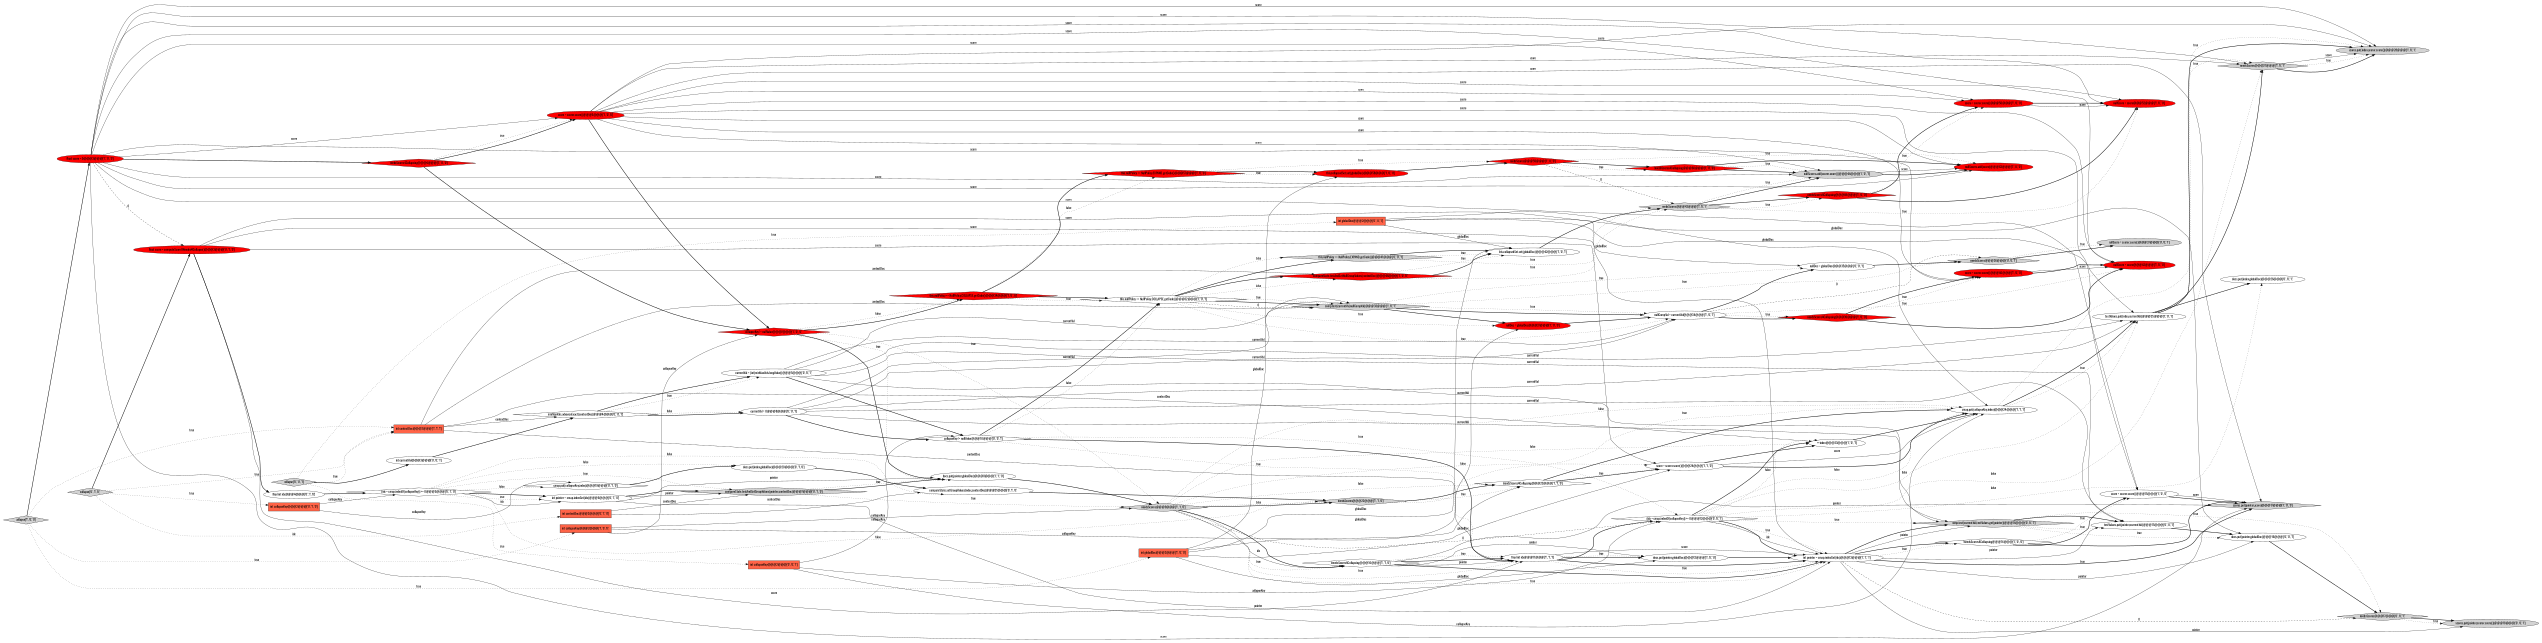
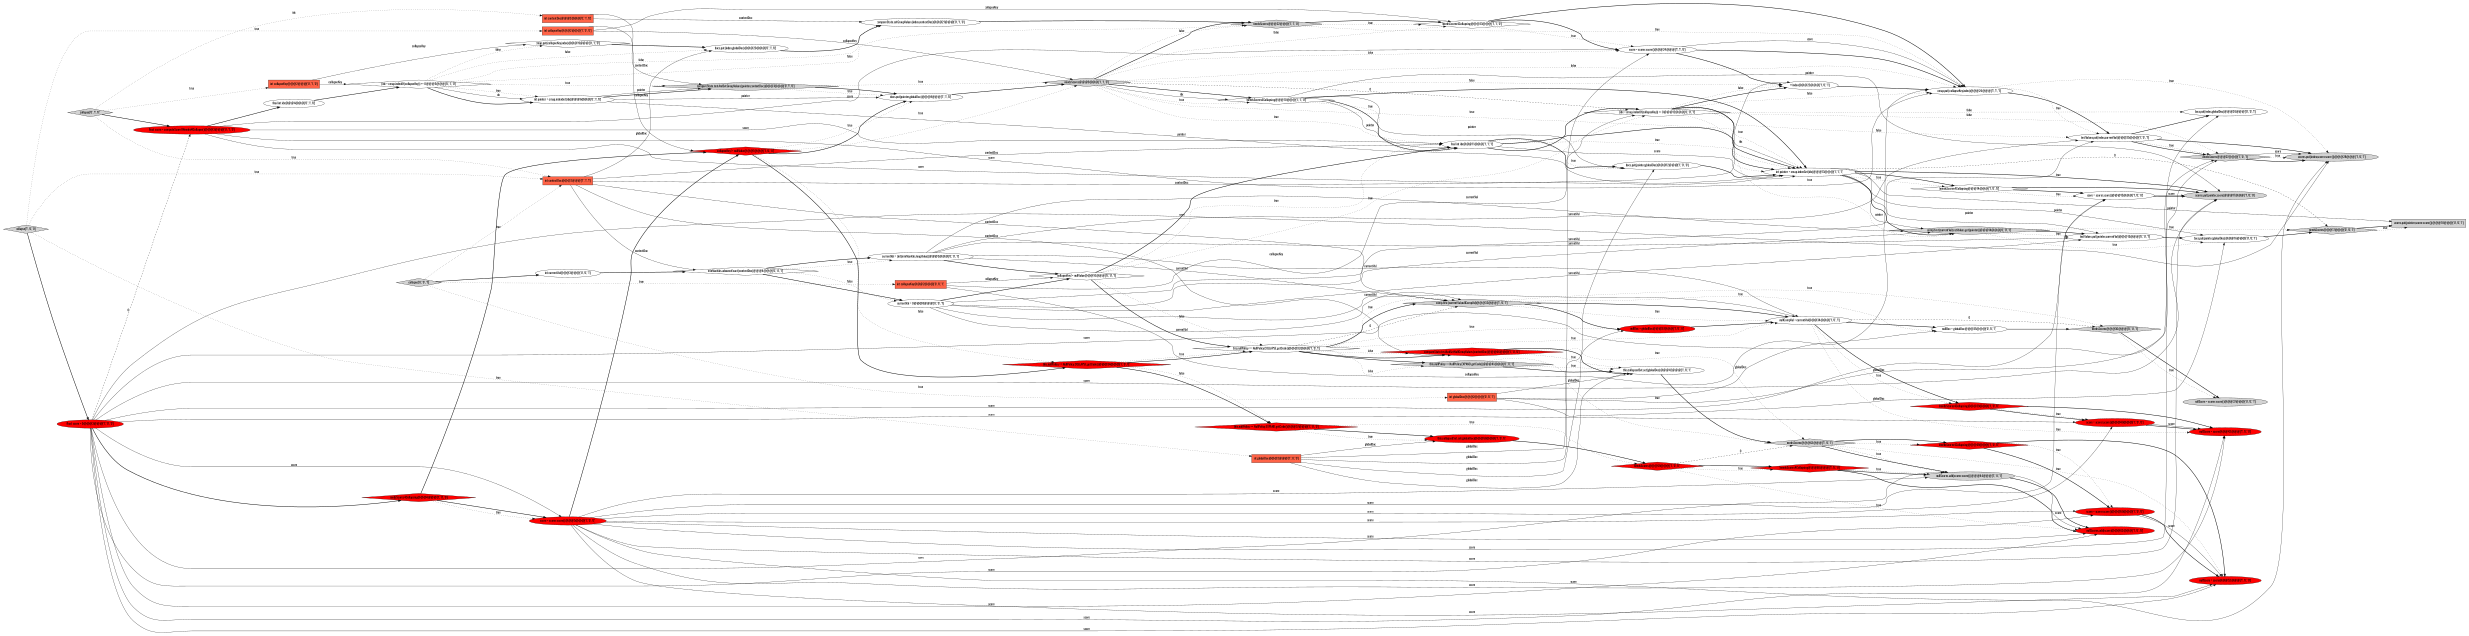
  digraph {
    fontname=Oswald
    rankdir=LR
    node [fillcolor=white fontname=Oswald shape=ellipse style=filled]
    edge [fontname=Oswald style=bold]
    n1 [fillcolor=tomato label="int contextDoc@@@2@@@['1', '1', '1']" shape=box]
    n2 [label="++index@@@23@@@['1', '0', '1']"]
    n3 [fillcolor=lightgray label="comp.test(currentVal,nullCompVal)@@@33@@@['1', '0', '1']" shape=diamond]
    n4 [label="docs.put(index,globalDoc)@@@20@@@['0', '1', '0']"]
    n5 [fillcolor=red label="compareState.testAndSetNullGroupValues(contextDoc)@@@46@@@['1', '0', '0']" shape=diamond]
    n6 [label="final int idx@@@11@@@['1', '1', '1']"]
    n7 [label="minMaxVals.advanceExact(contextDoc)@@@4@@@['0', '0', '1']" shape=diamond]
    n8 [label="cmap.put(collapseKey,index)@@@24@@@['1', '1', '1']"]
    n9 [fillcolor=lightgray label="needsScores@@@36@@@['0', '0', '1']" shape=diamond]
    n10 [fillcolor=red label="nullDoc = globalDoc@@@37@@@['1', '0', '0']"]
    n11 [label="nullCompVal = currentVal@@@34@@@['1', '0', '1']"]
    n12 [label="nullDoc = globalDoc@@@35@@@['0', '0', '1']"]
    n13 [label="compareState.setGroupValues(index,contextDoc)@@@21@@@['0', '1', '0']"]
    n14 [fillcolor=lightgray label="needsScores@@@43@@@['1', '0', '1']" shape=diamond]
    n15 [label="this.collapsedSet.set(globalDoc)@@@42@@@['1', '0', '1']"]
    n16 [label="(idx = cmap.indexOf(collapseKey)) >= 0@@@12@@@['0', '0', '1']" shape=diamond]
    n17 [label="int pointer = cmap.indexGet(idx)@@@13@@@['1', '1', '1']"]
    n18 [label="docs.put(pointer,globalDoc)@@@12@@@['1', '0', '0']"]
    n19 [label="docs.put(pointer,globalDoc)@@@8@@@['1', '1', '0']"]
    n20 [fillcolor=lightgray label="needsScores@@@9@@@['1', '1', '0']" shape=diamond]
    n21 [label="currentVal = (int)minMaxVals.longValue()@@@5@@@['0', '0', '1']"]
    n22 [label="currentVal = 0@@@8@@@['0', '0', '1']"]
    n23 [fillcolor=tomato label="int collapseKey@@@2@@@['0', '0', '1']" shape=box]
    n24 [label="collapseKey != nullValue@@@10@@@['0', '0', '1']" shape=diamond]
    n25 [label="this.nullPolicy == NullPolicy.COLLAPSE.getCode()@@@32@@@['1', '0', '1']" shape=diamond]
    n26 [label="docs.put(index,globalDoc)@@@26@@@['0', '0', '1']"]
    n27 [fillcolor=lightgray label="needsScores@@@27@@@['1', '0', '1']" shape=diamond]
    n28 [label="testValues.put(index,currentVal)@@@25@@@['1', '0', '1']"]
    n29 [fillcolor=lightgray label="comp.test(currentVal,testValues.get(pointer))@@@14@@@['0', '0', '1']" shape=diamond]
    n30 [fillcolor=lightgray label="scores.put(index,scorer.score())@@@28@@@['1', '0', '1']"]
    n31 [label="score = scorer.score()@@@24@@@['1', '1', '0']"]
    n32 [fillcolor=lightgray label="nullScore = scorer.score()@@@37@@@['0', '0', '1']"]
    n33 [label="score = scorer.score()@@@15@@@['1', '0', '0']"]
-   n34 [fillcolor=lightgray label="scores.put(pointer,score)@@@17@@@['1', '0', '0']" shape=diamond]
+   n34 [fillcolor=lightgray label="scores.put(pointer,score)@@@17@@@['1', '0', '0']"]
    n35 [fillcolor=red label="collapseKey != nullValue@@@7@@@['1', '0', '0']" shape=diamond]
    n36 [fillcolor=red label="this.nullPolicy == NullPolicy.COLLAPSE.getCode()@@@34@@@['1', '0', '0']" shape=diamond]
    n37 [fillcolor=red label="this.nullPolicy == NullPolicy.EXPAND.getCode()@@@57@@@['1', '0', '0']" shape=diamond]
    n38 [label="!needsScores4Collapsing@@@10@@@['1', '1', '0']" shape=diamond]
    n39 [fillcolor=lightgray label="needsScores@@@22@@@['1', '1', '0']" shape=diamond]
    n40 [label="!needsScores4Collapsing@@@23@@@['1', '1', '0']" shape=diamond]
    n41 [label="final int idx@@@4@@@['0', '1', '0']"]
    n42 [label="(idx = cmap.indexOf(collapseKey)) >= 0@@@5@@@['0', '1', '0']" shape=diamond]
    n43 [label="cmap.put(collapseKey,index)@@@19@@@['0', '1', '0']" shape=diamond]
    n44 [fillcolor=lightgray label="compareState.testAndSetGroupValues(pointer,contextDoc)@@@7@@@['0', '1', '0']" shape=diamond]
    n45 [label="int pointer = cmap.indexGet(idx)@@@6@@@['0', '1', '0']"]
    n46 [label="int currentVal@@@3@@@['0', '0', '1']"]
    n47 [fillcolor=lightgray label="this.nullPolicy == NullPolicy.EXPAND.getCode()@@@41@@@['0', '0', '1']" shape=diamond]
    n48 [fillcolor=red label="needsScores@@@59@@@['1', '0', '0']" shape=diamond]
    n49 [fillcolor=red label="this.collapsedSet.set(globalDoc)@@@58@@@['1', '0', '0']"]
    n50 [fillcolor=red label="nullScore = score@@@42@@@['1', '0', '0']"]
    n51 [fillcolor=red label="!needsScores4Collapsing@@@39@@@['1', '0', '0']" shape=diamond]
    n52 [fillcolor=red label="!needsScores4Collapsing@@@60@@@['1', '0', '0']" shape=diamond]
    n53 [fillcolor=red label="nullScores.add(score)@@@63@@@['1', '0', '0']"]
    n54 [fillcolor=lightgray label="nullScores.add(scorer.score())@@@44@@@['1', '0', '1']"]
    n55 [fillcolor=red label="nullScore = score@@@52@@@['1', '0', '0']"]
    n56 [fillcolor=red label="!needsScores4Collapsing@@@49@@@['1', '0', '0']" shape=diamond]
    n57 [label="!needsScores4Collapsing@@@14@@@['1', '0', '0']" shape=diamond]
    n58 [label="testValues.put(pointer,currentVal)@@@15@@@['0', '0', '1']"]
    n59 [label="docs.put(pointer,globalDoc)@@@16@@@['0', '0', '1']"]
    n60 [fillcolor=lightgray label="needsScores@@@17@@@['0', '0', '1']" shape=diamond]
    n61 [fillcolor=tomato label="int collapseKey@@@2@@@['0', '1', '0']" shape=box]
    n62 [fillcolor=red label="score = scorer.score()@@@40@@@['1', '0', '0']"]
    n63 [fillcolor=red label="float score = 0@@@3@@@['1', '0', '0']"]
    n64 [fillcolor=red label="score = scorer.score()@@@50@@@['1', '0', '0']"]
    n65 [fillcolor=red label="needsScores4Collapsing@@@4@@@['1', '0', '0']" shape=diamond]
    n66 [fillcolor=red label="float score = computeScoreIfNeeded4Collapse()@@@3@@@['0', '1', '0']"]
    n67 [fillcolor=red label="score = scorer.score()@@@5@@@['1', '0', '0']"]
-   n68 [fillcolor=lightgray label="scores.put(pointer,scorer.score())@@@18@@@['0', '0', '1']"]
+   n68 [fillcolor=lightgray label="scores.put(pointer,scorer.score())@@@18@@@['0', '0', '1']" shape=box]
    n69 [fillcolor=lightgray label="collapse['1', '0', '0']" shape=diamond]
    n70 [fillcolor=tomato label="int collapseKey@@@2@@@['1', '0', '0']" shape=box]
    n71 [fillcolor=tomato label="int globalDoc@@@2@@@['1', '0', '0']" shape=box]
    n72 [fillcolor=tomato label="int contextDoc@@@2@@@['0', '1', '0']" shape=box]
    n73 [fillcolor=lightgray label="collapse['0', '1', '0']" shape=diamond]
    n74 [fillcolor=lightgray label="collapse['0', '0', '1']" shape=diamond]
    n75 [fillcolor=tomato label="int globalDoc@@@2@@@['0', '0', '1']" shape=box]
    n1 -> n2 [label=contextDoc style=solid]
    n1 -> n3 [label=contextDoc style=solid]
+   n1 -> n4 [label=globalDoc style=solid]
    n1 -> n5 [label=contextDoc style=solid]
    n1 -> n6 [label=contextDoc style=solid]
    n1 -> n7 [label=contextDoc style=solid]
    n2 -> n8
    n3 -> n9 [label=true style=dotted]
    n3 -> n10
    n3 -> n11 [label=true style=dotted]
    n3 -> n11
    n3 -> n12 [label=true style=dotted]
    n4 -> n13
    n5 -> n14 [label=true style=dotted]
    n5 -> n15 [label=true style=dotted]
    n5 -> n15
    n6 -> n16
    n6 -> n17
    n6 -> n17 [label=true style=dotted]
    n6 -> n17 [label=score style=solid]
    n6 -> n18
    n6 -> n18 [label=true style=dotted]
    n7 -> n21
    n7 -> n21 [label=true style=dotted]
    n7 -> n22
    n7 -> n22 [label=false style=dotted]
    n8 -> n28
    n8 -> n28 [label=true style=dotted]
    n8 -> n30 [label=true style=dotted]
    n9 -> n32
    n9 -> n32 [label=true style=dotted]
    n10 -> n11
    n11 -> n9 [label=0 style=dashed]
    n11 -> n12
    n11 -> n50 [label=true style=dotted]
    n11 -> n51
    n11 -> n51 [label=true style=dotted]
    n12 -> n9
    n13 -> n39
    n14 -> n54 [label=true style=dotted]
    n14 -> n54
    n14 -> n55 [label=true style=dotted]
    n14 -> n56 [label=true style=dotted]
    n14 -> n56
    n15 -> n14
    n16 -> n2
    n16 -> n2 [label=false style=dotted]
    n16 -> n8 [label=false style=dotted]
    n16 -> n17 [label=true style=dotted]
    n16 -> n17 [label=idx style=solid]
    n16 -> n17
    n16 -> n26 [label=false style=dotted]
    n16 -> n27 [label=false style=dotted]
    n16 -> n28 [label=false style=dotted]
    n16 -> n29 [label=true style=dotted]
    n17 -> n29
    n17 -> n29 [label=pointer style=solid]
    n17 -> n34 [label=true]
    n17 -> n57
    n17 -> n57 [label=true style=dotted]
    n17 -> n58 [label=pointer style=solid]
    n17 -> n59 [label=pointer style=solid]
    n17 -> n60 [label=0 style=dashed]
    n17 -> n68 [label=pointer style=solid]
    n18 -> n17
    n19 -> n20
    n20 -> n2 [label=false style=dotted]
    n20 -> n6 [label=true style=dotted]
    n20 -> n8 [label=false style=dotted]
    n20 -> n16 [label=0 style=dashed]
    n20 -> n17 [label=true style=dotted]
    n20 -> n31 [label=false style=dotted]
    n20 -> n38
    n20 -> n38 [label=idx style=solid]
    n20 -> n38 [label=true style=dotted]
    n20 -> n39 [label=false style=dotted]
    n20 -> n39
    n20 -> n40 [label=false style=dotted]
    n21 -> n3 [label=currentVal style=solid]
    n21 -> n11 [label=currentVal style=solid]
    n21 -> n24
    n21 -> n28 [label=currentVal style=solid]
    n21 -> n29 [label=currentVal style=solid]
    n21 -> n58 [label=currentVal style=solid]
    n22 -> n3 [label=currentVal style=solid]
    n22 -> n11 [label=currentVal style=solid]
    n22 -> n24
    n22 -> n28 [label=currentVal style=solid]
    n22 -> n29 [label=currentVal style=solid]
    n22 -> n58 [label=currentVal style=solid]
    n23 -> n8 [label=collapseKey style=solid]
    n23 -> n16 [label=collapseKey style=solid]
    n23 -> n24 [label=collapseKey style=solid]
    n24 -> n6
    n24 -> n6 [label=true style=dotted]
    n24 -> n16 [label=true style=dotted]
    n24 -> n25
    n24 -> n25 [label=false style=dotted]
    n25 -> n3
    n25 -> n3 [label=0 style=dashed]
    n25 -> n3 [label=true style=dotted]
    n25 -> n5
    n25 -> n5 [label=false style=dotted]
    n25 -> n10 [label=true style=dotted]
    n25 -> n11 [label=true style=dotted]
    n25 -> n47 [label=false style=dotted]
    n25 -> n47
    n27 -> n30
    n27 -> n30 [label=score style=solid]
    n27 -> n30 [label=true style=dotted]
    n28 -> n26
    n28 -> n27 [label=true style=dotted]
    n28 -> n27
    n28 -> n30
    n29 -> n58 [label=true style=dotted]
    n29 -> n58
    n29 -> n59 [label=true style=dotted]
    n29 -> n60 [label=true style=dotted]
    n31 -> n2
    n31 -> n8 [label=score style=solid]
    n31 -> n8
    n33 -> n34 [label=score style=solid]
    n33 -> n34
    n35 -> n19 [label=true style=dotted]
    n35 -> n19
    n35 -> n20 [label=true style=dotted]
    n35 -> n36
    n35 -> n36 [label=false style=dotted]
    n36 -> n25 [label=true style=dotted]
    n36 -> n25
    n36 -> n37
    n36 -> n37 [label=false style=dotted]
    n37 -> n48 [label=true style=dotted]
    n37 -> n49 [label=true style=dotted]
    n37 -> n49
    n38 -> n6 [label=true style=dotted]
    n38 -> n6
    n38 -> n6 [label=pointer style=solid]
    n38 -> n17
    n38 -> n18 [label=pointer style=solid]
    n38 -> n34 [label=pointer style=solid]
    n39 -> n8 [label=true style=dotted]
    n39 -> n40
    n39 -> n40 [label=true style=dotted]
    n40 -> n8
    n40 -> n31 [label=true style=dotted]
    n40 -> n31
    n41 -> n42
    n42 -> n4 [label=false style=dotted]
    n42 -> n13 [label=false style=dotted]
    n42 -> n39 [label=false style=dotted]
    n42 -> n43 [label=false style=dotted]
    n42 -> n44 [label=true style=dotted]
    n42 -> n45
    n42 -> n45 [label=true style=dotted]
    n42 -> n45 [label=idx style=solid]
    n43 -> n4
    n44 -> n19 [label=true style=dotted]
    n44 -> n19
    n44 -> n20 [label=true style=dotted]
    n45 -> n17 [label=pointer style=solid]
    n45 -> n19 [label=pointer style=solid]
    n45 -> n44 [label=pointer style=solid]
    n45 -> n44
    n46 -> n7
    n47 -> n14 [label=true style=dotted]
    n47 -> n15
    n47 -> n15 [label=true style=dotted]
    n48 -> n14 [label=0 style=dashed]
    n48 -> n52
    n48 -> n52 [label=true style=dotted]
    n48 -> n53 [label=true style=dotted]
    n49 -> n48
    n51 -> n50
    n51 -> n62
    n51 -> n62 [label=true style=dotted]
    n52 -> n53
    n52 -> n54 [label=true style=dotted]
    n52 -> n54
    n54 -> n53
    n54 -> n53 [label=score style=solid]
    n56 -> n55
    n56 -> n64 [label=true style=dotted]
    n56 -> n64
    n57 -> n33
    n57 -> n33 [label=true style=dotted]
    n57 -> n34
    n58 -> n59
    n59 -> n60
    n60 -> n68 [label=true style=dotted]
    n60 -> n68
    n61 -> n42 [label=collapseKey style=solid]
    n61 -> n43 [label=collapseKey style=solid]
    n62 -> n50 [label=score style=solid]
    n62 -> n50
    n63 -> n27 [label=score style=solid]
    n63 -> n30 [label=score style=solid]
    n63 -> n33 [label=score style=solid]
    n63 -> n34 [label=score style=solid]
    n63 -> n50 [label=score style=solid]
    n63 -> n53 [label=score style=solid]
    n63 -> n54 [label=score style=solid]
    n63 -> n55 [label=score style=solid]
    n63 -> n62 [label=score style=solid]
    n63 -> n64 [label=score style=solid]
    n63 -> n65
    n63 -> n66 [label=0 style=dashed]
    n63 -> n67 [label=score style=solid]
    n64 -> n55 [label=score style=solid]
    n64 -> n55
    n65 -> n35
    n65 -> n67
    n65 -> n67 [label=true style=dotted]
    n66 -> n6 [label=score style=solid]
    n66 -> n8 [label=score style=solid]
    n66 -> n17 [label=score style=solid]
    n66 -> n31 [label=score style=solid]
    n66 -> n41
    n67 -> n27 [label=score style=solid]
    n67 -> n30 [label=score style=solid]
    n67 -> n33 [label=score style=solid]
    n67 -> n34 [label=score style=solid]
    n67 -> n35
    n67 -> n50 [label=score style=solid]
    n67 -> n53 [label=score style=solid]
    n67 -> n54 [label=score style=solid]
    n67 -> n55 [label=score style=solid]
    n67 -> n62 [label=score style=solid]
    n67 -> n64 [label=score style=solid]
    n69 -> n1 [label=true style=dotted]
    n69 -> n63
    n69 -> n70 [label=true style=dotted]
    n69 -> n71 [label=true style=dotted]
    n70 -> n20 [label=collapseKey style=solid]
    n70 -> n35 [label=collapseKey style=solid]
    n70 -> n40 [label=collapseKey style=solid]
    n71 -> n10 [label=globalDoc style=solid]
    n71 -> n15 [label=globalDoc style=solid]
    n71 -> n18 [label=globalDoc style=solid]
    n71 -> n31 [label=globalDoc style=solid]
    n71 -> n49 [label=globalDoc style=solid]
    n72 -> n13 [label=contextDoc style=solid]
    n72 -> n44 [label=contextDoc style=solid]
    n73 -> n1 [label=true style=dotted]
    n73 -> n61 [label=true style=dotted]
    n73 -> n66
    n73 -> n72 [label=idx style=dotted]
    n74 -> n1 [label=true style=dotted]
    n74 -> n23 [label=true style=dotted]
    n74 -> n46
    n74 -> n75 [label=true style=dotted]
    n75 -> n12 [label=globalDoc style=solid]
    n75 -> n15 [label=globalDoc style=solid]
-   n75 -> n28 [label=globalDoc style=solid]
+   n75 -> n26 [label=globalDoc style=solid]
    n75 -> n59 [label=globalDoc style=solid]
  }
